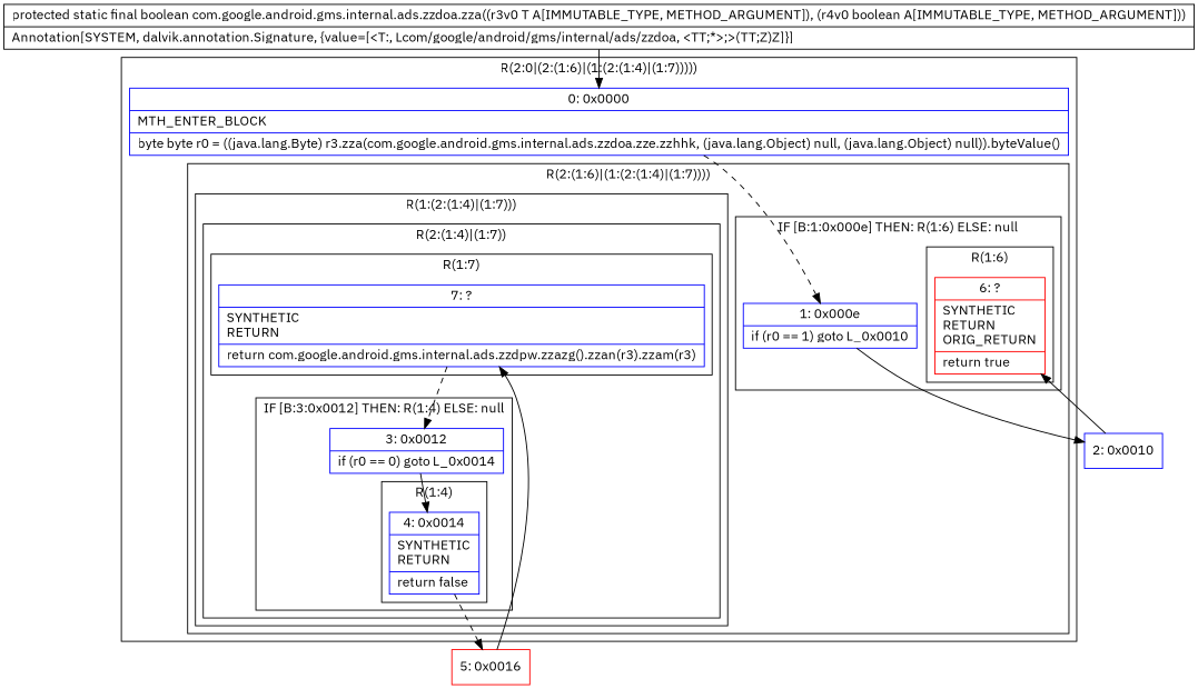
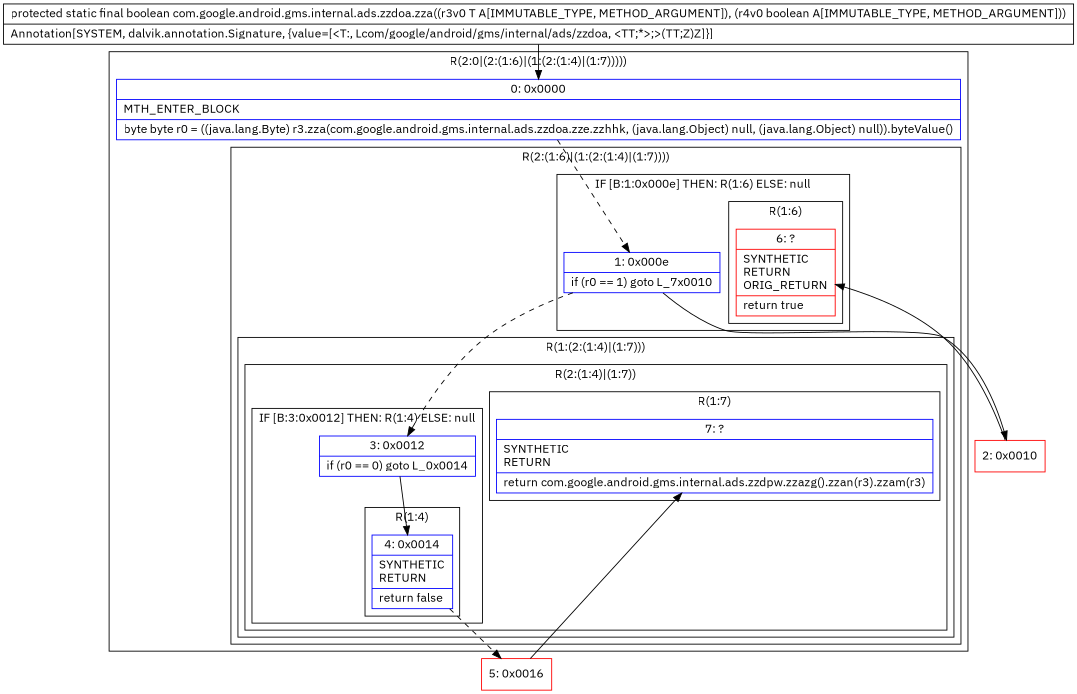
  digraph {
    fontname="IBM Plex Sans"
    node [color=blue fontname="IBM Plex Sans" shape=record]
    edge [fontname="IBM Plex Sans"]
    n1 [color=red label="{6\:\ ?|SYNTHETIC\lRETURN\lORIG_RETURN\l|return true\l}"]
-   n2 [label="{1\:\ 0x000e|if (r0 == 1) goto L_0x0010\l}"]
+   n2 [label="{1\:\ 0x000e|if (r0 == 1) goto L_7x0010\l}"]
    n3 [label="{4\:\ 0x0014|SYNTHETIC\lRETURN\l|return false\l}"]
    n4 [label="{3\:\ 0x0012|if (r0 == 0) goto L_0x0014\l}"]
    n5 [label="{7\:\ ?|SYNTHETIC\lRETURN\l|return com.google.android.gms.internal.ads.zzdpw.zzazg().zzan(r3).zzam(r3)\l}"]
    n6 [label="{0\:\ 0x0000|MTH_ENTER_BLOCK\l|byte byte r0 = ((java.lang.Byte) r3.zza(com.google.android.gms.internal.ads.zzdoa.zze.zzhhk, (java.lang.Object) null, (java.lang.Object) null)).byteValue()\l}"]
-   n7 [label="{2\:\ 0x0010}"]
+   n7 [color=red label="{2\:\ 0x0010}"]
    n8 [color=red label="{5\:\ 0x0016}"]
    n9 [label="{protected static final boolean com.google.android.gms.internal.ads.zzdoa.zza((r3v0 T A[IMMUTABLE_TYPE, METHOD_ARGUMENT]), (r4v0 boolean A[IMMUTABLE_TYPE, METHOD_ARGUMENT]))  | Annotation[SYSTEM, dalvik.annotation.Signature, \{value=[\<T:, Lcom\/google\/android\/gms\/internal\/ads\/zzdoa, \<TT;*\>;\>(TT;Z)Z]\}]\l}" color=""]
    subgraph cluster_1 {
      label="R(2:0|(2:(1:6)|(1:(2:(1:4)|(1:7)))))"
      n6
      subgraph cluster_2 {
        label="R(2:(1:6)|(1:(2:(1:4)|(1:7))))"
        subgraph cluster_3 {
          label="IF [B:1:0x000e] THEN: R(1:6) ELSE: null"
          n2
          subgraph cluster_4 {
            label="R(1:6)"
            n1
          }
        }
        subgraph cluster_5 {
          label="R(1:(2:(1:4)|(1:7)))"
          subgraph cluster_6 {
            label="R(2:(1:4)|(1:7))"
            subgraph cluster_7 {
              label="IF [B:3:0x0012] THEN: R(1:4) ELSE: null"
              n4
              subgraph cluster_8 {
                label="R(1:4)"
                n3
              }
            }
            subgraph cluster_9 {
              label="R(1:7)"
              n5
            }
          }
        }
      }
    }
-   n5 -> n4 [style=dashed]
+   n2 -> n4 [style=dashed]
    n2 -> n7
    n3 -> n8 [style=dashed]
    n4 -> n3
    n6 -> n2 [style=dashed]
    n7 -> n1
    n8 -> n5
    n9 -> n6
  }
